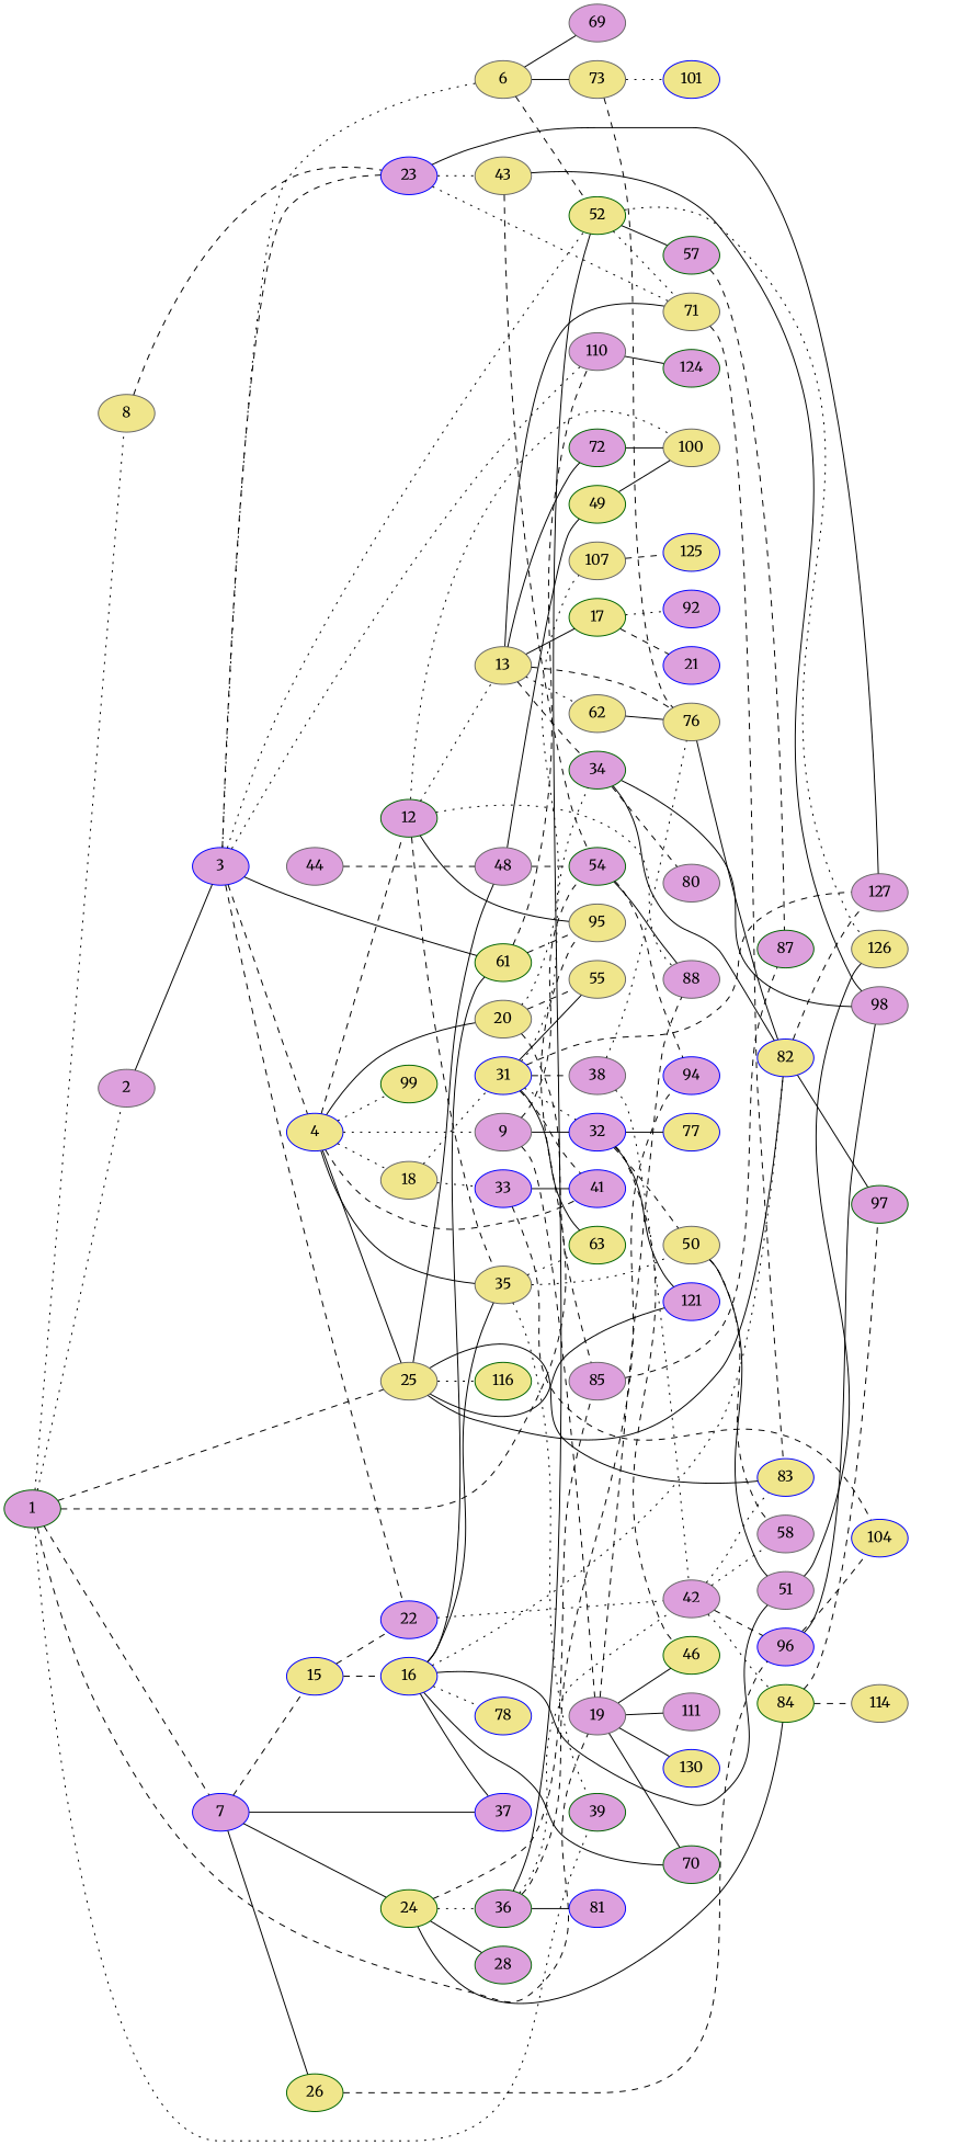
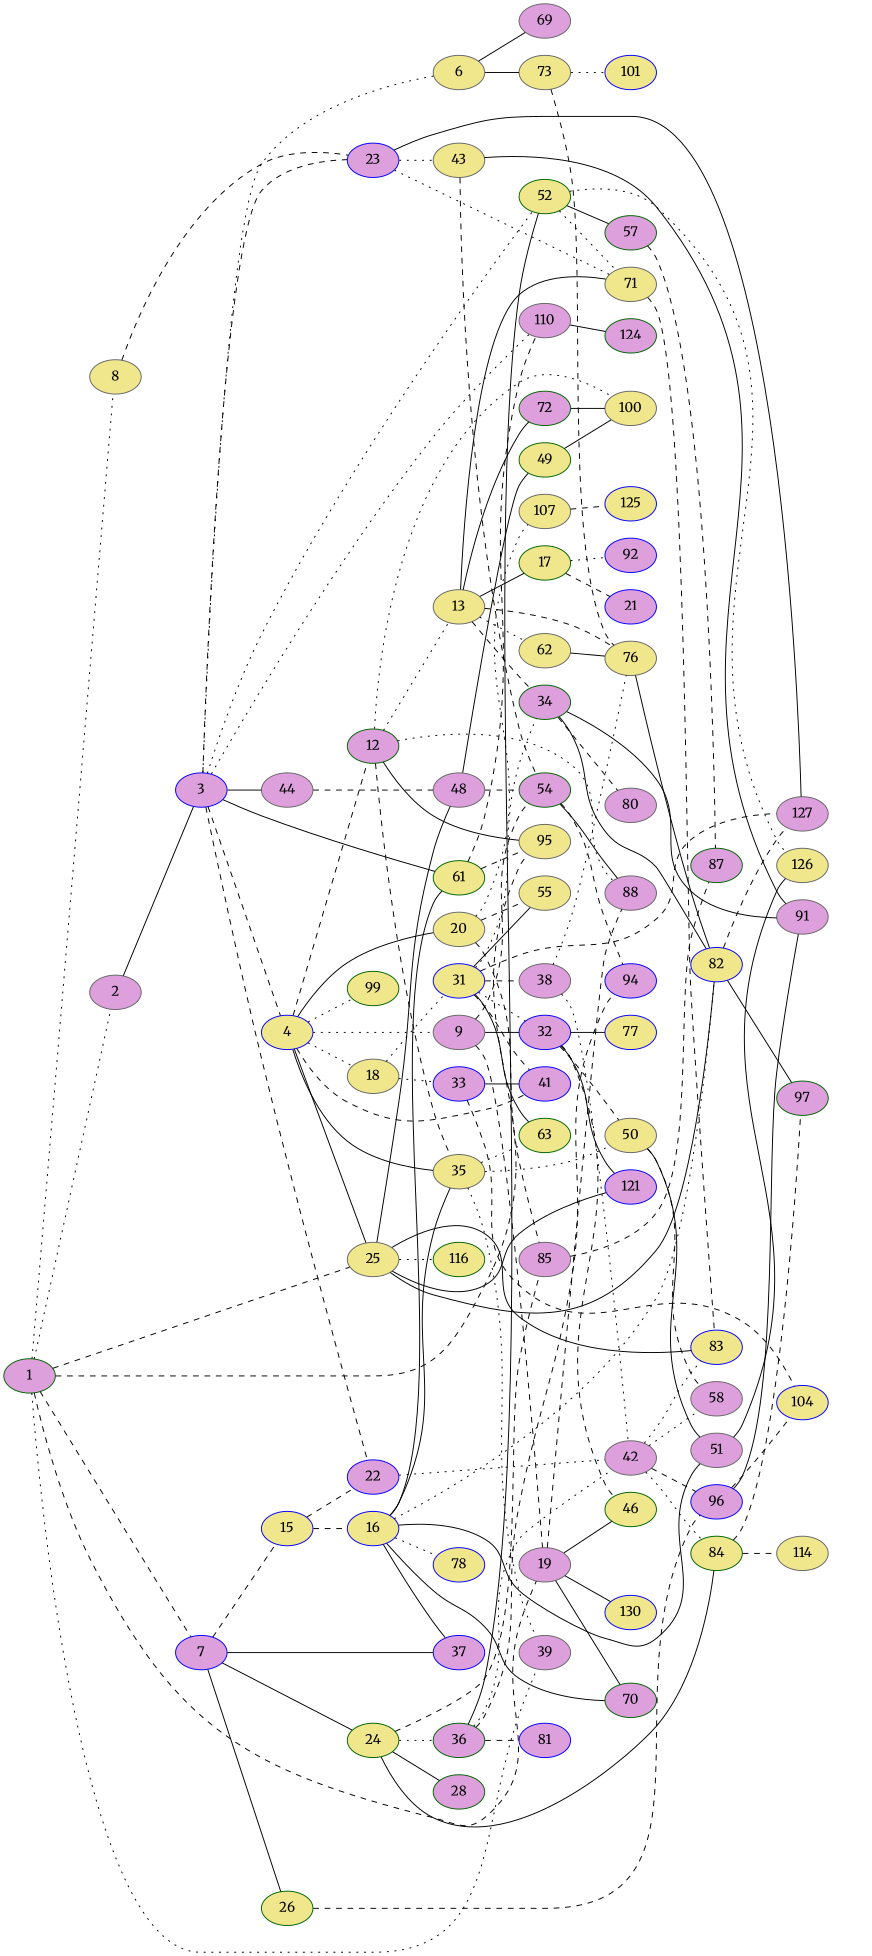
  graph {
    fontname=Merriweather
    rankdir=LR
    node [color=gray40 fillcolor=plum fontname=Merriweather style=filled]
    edge [fontname=Merriweather style=solid]
    1 [color=darkgreen super="+5"]
    2
    7 [color=blue super="+75"]
    8 [fillcolor=khaki]
    19 [super="+90"]
    25 [fillcolor=khaki super="+29"]
-   39 [color=darkgreen]
+   39
    95 [fillcolor=khaki super="+106"]
    3 [color=blue super="+10"]
    15 [color=blue fillcolor=khaki super="+118"]
    24 [color=darkgreen fillcolor=khaki super="+27"]
    26 [color=darkgreen fillcolor=khaki]
    37 [color=blue super="+40"]
    23 [color=blue super="+56"]
    88 [super="+115"]
    70 [color=darkgreen]
    46 [color=darkgreen fillcolor=khaki]
-   111
    130 [color=blue fillcolor=khaki]
    82 [color=blue fillcolor=khaki super="+112"]
    48
    83 [color=blue fillcolor=khaki]
    116 [color=darkgreen fillcolor=khaki]
    121 [color=blue]
    4 [color=blue fillcolor=khaki super="+11"]
    6 [fillcolor=khaki super="+45"]
    22 [color=blue super="+109"]
    44
    52 [color=darkgreen fillcolor=khaki super="+53"]
    61 [color=darkgreen fillcolor=khaki super="+117"]
    110
    9 [super="+30"]
    12 [color=darkgreen super="+122"]
    18 [fillcolor=khaki]
    20 [fillcolor=khaki]
    35 [fillcolor=khaki super="+59"]
    41 [color=blue super="+123"]
    99 [color=darkgreen fillcolor=khaki]
    n39 [label=69]
    73 [fillcolor=khaki super="+79"]
    42
    71 [fillcolor=khaki]
    43 [fillcolor=khaki]
    127 [super="+129"]
    126 [fillcolor=khaki]
    57 [color=darkgreen super="+60"]
    124 [color=darkgreen]
    32 [color=blue super="+65"]
    54 [color=darkgreen super="+64"]
    13 [fillcolor=khaki super="+14"]
    100 [fillcolor=khaki super="+120"]
    31 [color=blue fillcolor=khaki super="+113"]
    33 [color=blue super="+119"]
    55 [fillcolor=khaki]
    85 [super="+128"]
    107 [fillcolor=khaki]
    63 [color=darkgreen fillcolor=khaki]
    50 [fillcolor=khaki super="+93"]
    76 [fillcolor=khaki super="+91"]
    101 [color=blue fillcolor=khaki]
    16 [color=blue fillcolor=khaki super="+69"]
    28 [color=darkgreen]
    36 [color=darkgreen super="+66"]
    84 [color=darkgreen fillcolor=khaki super="+108"]
    96 [color=blue super="+102"]
    77 [color=blue fillcolor=khaki]
    94 [color=blue]
    17 [color=darkgreen fillcolor=khaki]
    34 [color=darkgreen super="+74"]
    62 [fillcolor=khaki]
    72 [color=darkgreen super="+86"]
    21 [color=blue super="+67"]
    92 [color=blue]
    80
-   98 [super="+103"]
+   98 [super="+103" label=91]
    51 [super="+89"]
    78 [color=blue fillcolor=khaki]
    97 [color=darkgreen]
    38 [super="+47"]
    104 [color=blue fillcolor=khaki]
    87 [color=darkgreen]
    125 [color=blue fillcolor=khaki]
    58 [super="+105"]
    81 [color=blue]
    114 [fillcolor=khaki]
    49 [color=darkgreen fillcolor=khaki]
    1 -- 2 [style=dotted]
    1 -- 7 [style=dashed]
    1 -- 8 [style=dotted]
    1 -- 19 [style=dashed]
    1 -- 25 [style=dashed]
    1 -- 39 [style=dotted]
    1 -- 95 [style=dashed]
    2 -- 3
    7 -- 15 [style=dashed]
    7 -- 24
    7 -- 26
    7 -- 37
    8 -- 23 [style=dashed]
    19 -- 88 [style=dashed]
    19 -- 70
    19 -- 46
-   19 -- 111
    19 -- 130
    25 -- 82
    25 -- 48
    25 -- 83
    25 -- 116 [style=dotted]
    25 -- 121
    3 -- 23 [style=dashed]
    3 -- 4 [style=dashed]
    3 -- 6 [style=dotted]
    3 -- 22 [style=dashed]
+   3 -- 44
    3 -- 52 [style=dotted]
    3 -- 61
    3 -- 110 [style=dotted]
    15 -- 22 [style=dashed]
    15 -- 16 [style=dashed]
    24 -- 85 [style=dashed]
    24 -- 28
    24 -- 36 [style=dotted]
    24 -- 84
    26 -- 96 [style=dashed]
    23 -- 71 [style=dotted]
    23 -- 43 [style=dotted]
    23 -- 127
    82 -- 127 [style=dashed]
    82 -- 97
    48 -- 54 [style=dashed]
    48 -- 49
    4 -- 25
    4 -- 9 [style=dotted]
    4 -- 12 [style=dashed]
    4 -- 18 [style=dotted]
    4 -- 20
    4 -- 35
    4 -- 41 [style=dashed]
    4 -- 99 [style=dotted]
-   6 -- 52 [style=dashed weight=2]
    6 -- n39
    6 -- 73
    22 -- 42 [style=dotted]
    44 -- 48 [style=dashed]
    52 -- 71 [style=dotted]
    52 -- 126 [style=dotted]
    52 -- 57
    61 -- 95 [style=dashed]
    61 -- 110 [style=dashed]
    110 -- 124
    9 -- 19 [style=dashed]
    9 -- 32
    9 -- 54 [style=dashed]
    12 -- 95
    12 -- 88 [style=dotted]
    12 -- 35 [style=dashed]
    12 -- 13 [style=dotted]
    12 -- 100 [style=dotted]
    18 -- 31 [style=dotted]
    18 -- 33 [style=dotted]
    20 -- 55 [style=dashed]
    20 -- 85 [style=dashed]
    20 -- 107 [style=dotted]
    35 -- 39 [style=dotted]
    35 -- 63 [style=dotted]
    35 -- 50 [style=dotted]
    73 -- 76 [style=dashed]
    73 -- 101 [style=dotted]
    42 -- 83 [style=dotted]
    42 -- 84 [style=dotted]
    42 -- 96 [style=dashed]
    42 -- 58 [style=dotted]
    71 -- 83 [style=dashed]
    43 -- 54 [style=dashed]
    43 -- 98
    57 -- 87 [style=dashed]
    32 -- 46 [style=dashed]
    32 -- 121
    32 -- 50 [style=dashed]
    32 -- 77
    54 -- 88
    54 -- 94 [style=dashed]
    13 -- 71
    13 -- 76 [style=dashed]
    13 -- 17
    13 -- 34 [style=dashed]
    13 -- 62 [style=dotted]
    13 -- 72
    31 -- 41 [style=dashed]
    31 -- 127 [style=dashed]
    31 -- 32 [style=dotted]
    31 -- 55
    31 -- 63
    31 -- 34 [style=dotted]
    31 -- 38 [style=dashed]
    33 -- 41
    33 -- 104 [style=dashed]
    85 -- 87 [style=dashed]
    107 -- 125 [style=dashed]
    50 -- 51
    50 -- 58 [style=dashed]
    76 -- 82
    16 -- 37
    16 -- 70
    16 -- 82 [style=dotted]
    16 -- 61
    16 -- 35
    16 -- 51
    16 -- 78 [style=dotted]
    36 -- 52
    36 -- 42 [style=dotted]
    36 -- 94 [style=dashed]
-   36 -- 81
+   36 -- 81 [style=dashed]
    84 -- 97 [style=dashed]
    84 -- 114 [style=dashed]
    96 -- 98
    96 -- 104 [style=dashed]
    17 -- 21 [style=dashed]
    17 -- 92 [style=dotted]
    34 -- 82
    34 -- 80 [style=dashed]
    34 -- 98
    62 -- 76
    72 -- 100
    51 -- 126
    38 -- 42 [style=dotted]
    38 -- 76 [style=dotted]
    49 -- 100
  }
